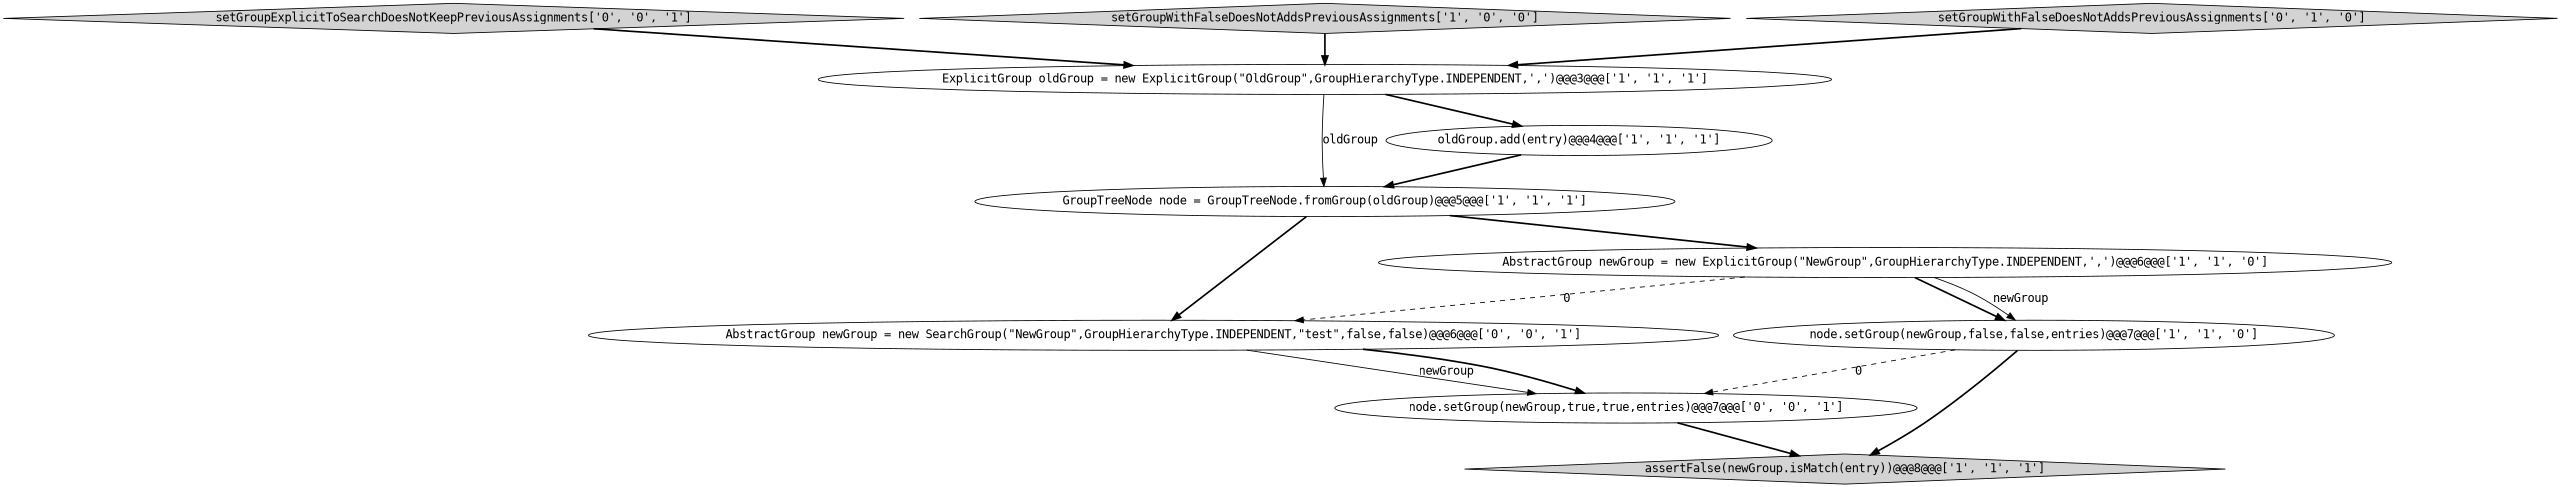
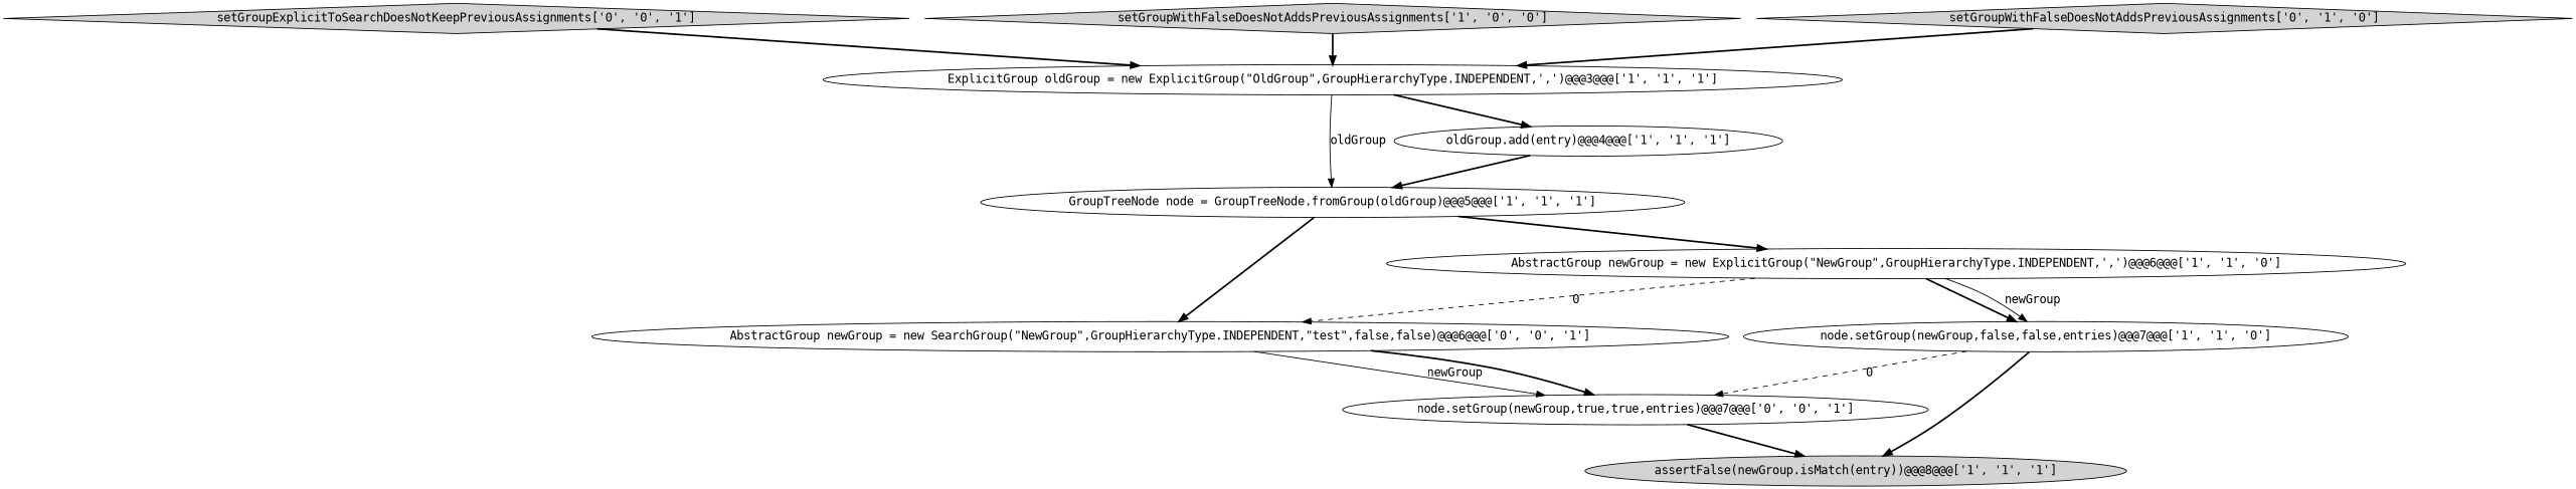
  digraph {
    fontname="DejaVu Sans Mono"
    node [fillcolor=white shape=ellipse style=filled fontname="DejaVu Sans Mono"]
    edge [style=bold fontname="DejaVu Sans Mono"]
    n1 [label="ExplicitGroup oldGroup = new ExplicitGroup(\"OldGroup\",GroupHierarchyType.INDEPENDENT,',')@@@3@@@['1', '1', '1']"]
    n2 [label="GroupTreeNode node = GroupTreeNode.fromGroup(oldGroup)@@@5@@@['1', '1', '1']"]
    n3 [label="oldGroup.add(entry)@@@4@@@['1', '1', '1']"]
    n4 [label="AbstractGroup newGroup = new SearchGroup(\"NewGroup\",GroupHierarchyType.INDEPENDENT,\"test\",false,false)@@@6@@@['0', '0', '1']"]
    n5 [label="AbstractGroup newGroup = new ExplicitGroup(\"NewGroup\",GroupHierarchyType.INDEPENDENT,',')@@@6@@@['1', '1', '0']"]
    n6 [label="node.setGroup(newGroup,false,false,entries)@@@7@@@['1', '1', '0']"]
-   n7 [fillcolor=lightgray label="assertFalse(newGroup.isMatch(entry))@@@8@@@['1', '1', '1']" shape=diamond]
+   n7 [fillcolor=lightgray label="assertFalse(newGroup.isMatch(entry))@@@8@@@['1', '1', '1']"]
    n8 [label="node.setGroup(newGroup,true,true,entries)@@@7@@@['0', '0', '1']"]
    n9 [fillcolor=lightgray label="setGroupExplicitToSearchDoesNotKeepPreviousAssignments['0', '0', '1']" shape=diamond]
    n10 [fillcolor=lightgray label="setGroupWithFalseDoesNotAddsPreviousAssignments['1', '0', '0']" shape=diamond]
    n11 [fillcolor=lightgray label="setGroupWithFalseDoesNotAddsPreviousAssignments['0', '1', '0']" shape=diamond]
    n1 -> n2 [label=oldGroup style=solid]
    n1 -> n3
    n2 -> n4
    n2 -> n5
    n3 -> n2
    n4 -> n8 [label=newGroup style=solid]
    n4 -> n8
    n5 -> n4 [label=0 style=dashed]
    n5 -> n6
    n5 -> n6 [label=newGroup style=solid]
    n6 -> n7
    n6 -> n8 [label=0 style=dashed]
    n8 -> n7
    n9 -> n1
    n10 -> n1
    n11 -> n1
  }
